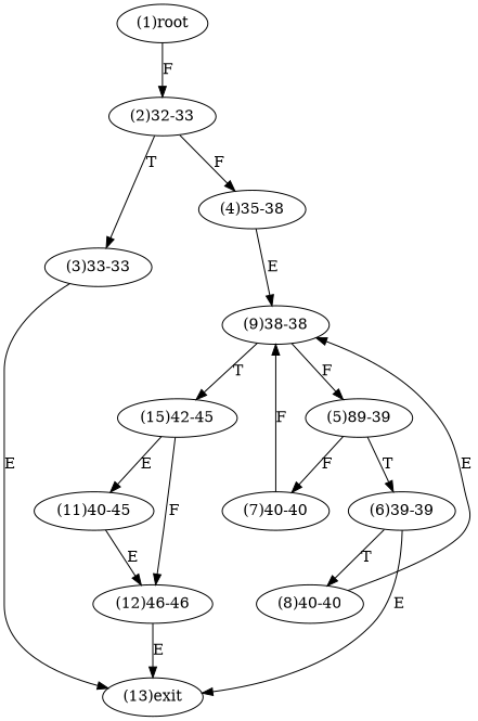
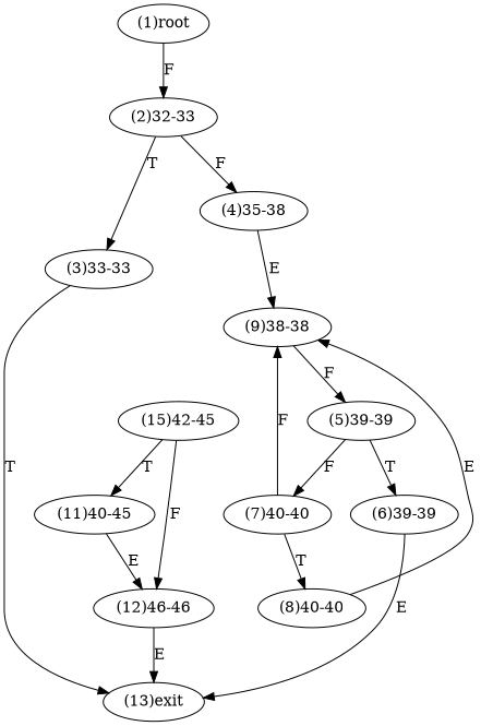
  digraph {
    n1 [label="(1)root"]
    n2 [label="(2)32-33"]
    n3 [label="(3)33-33"]
    n4 [label="(4)35-38"]
    n5 [label="(13)exit"]
    n6 [label="(9)38-38"]
-   n7 [label="(5)89-39"]
+   n7 [label="(5)39-39"]
    n8 [label="(15)42-45"]
    n9 [label="(6)39-39"]
    n10 [label="(7)40-40"]
    n11 [label="(8)40-40"]
    n12 [label="(11)40-45"]
    n13 [label="(12)46-46"]
    n1 -> n2 [label=F]
    n2 -> n3 [label=T]
    n2 -> n4 [label=F]
-   n3 -> n5 [label=E]
+   n3 -> n5 [label=T]
    n4 -> n6 [label=E]
    n6 -> n7 [label=F]
-   n6 -> n8 [label=T]
    n7 -> n9 [label=T]
    n7 -> n10 [label=F]
-   n8 -> n12 [label=E]
+   n8 -> n12 [label=T]
    n8 -> n13 [label=F]
    n9 -> n5 [label=E]
    n10 -> n6 [label=F]
-   n9 -> n11 [label=T]
+   n10 -> n11 [label=T]
    n11 -> n6 [label=E]
    n12 -> n13 [label=E]
    n13 -> n5 [label=E]
  }
